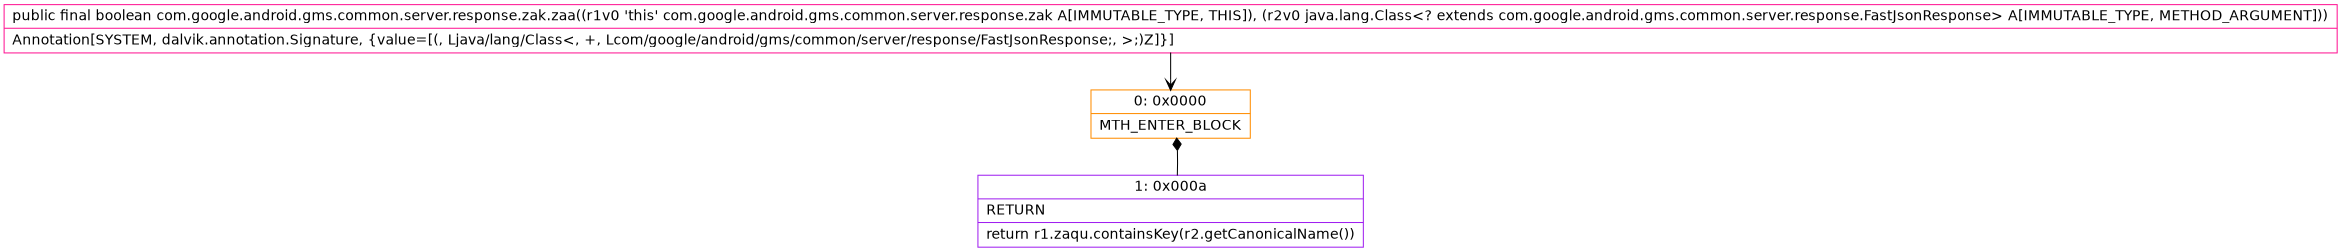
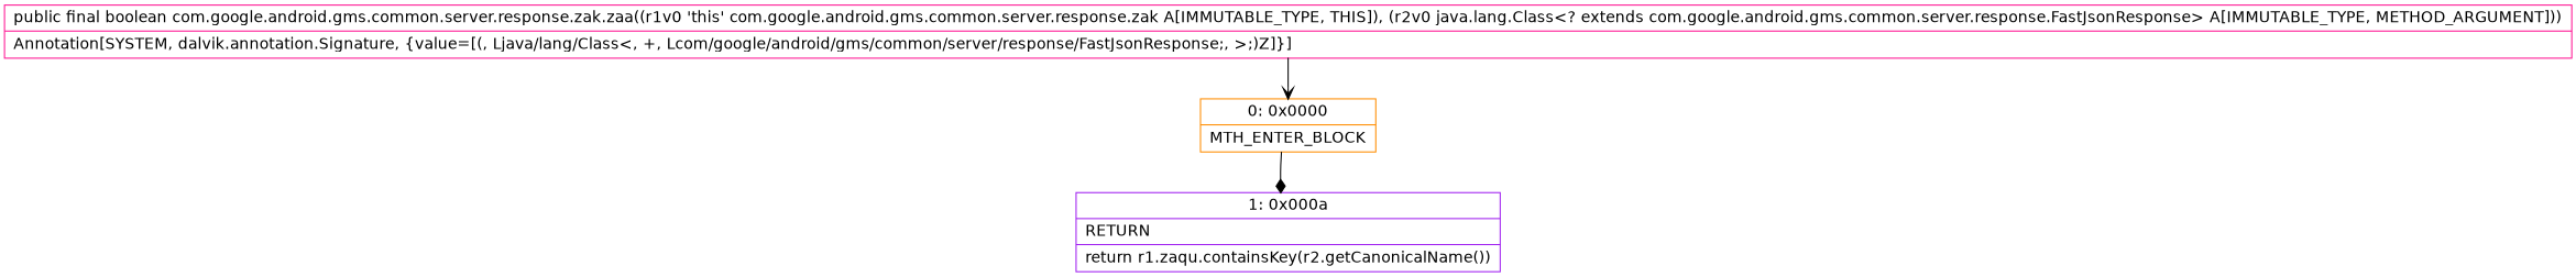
  digraph {
    fontname="DejaVu Sans"
    node [shape=record fontname="DejaVu Sans"]
    edge [fontname="DejaVu Sans"]
    n1 [label="{0\:\ 0x0000|MTH_ENTER_BLOCK\l}" color=darkorange]
    n2 [label="{1\:\ 0x000a|RETURN\l|return r1.zaqu.containsKey(r2.getCanonicalName())\l}" color=purple]
    n3 [label="{public final boolean com.google.android.gms.common.server.response.zak.zaa((r1v0 'this' com.google.android.gms.common.server.response.zak A[IMMUTABLE_TYPE, THIS]), (r2v0 java.lang.Class\<? extends com.google.android.gms.common.server.response.FastJsonResponse\> A[IMMUTABLE_TYPE, METHOD_ARGUMENT]))  | Annotation[SYSTEM, dalvik.annotation.Signature, \{value=[(, Ljava\/lang\/Class\<, +, Lcom\/google\/android\/gms\/common\/server\/response\/FastJsonResponse;, \>;)Z]\}]\l}" color=deeppink]
-   n2 -> n1 [arrowhead=diamond]
+   n1 -> n2 [arrowhead=diamond]
    n3 -> n1 [arrowhead=vee]
  }
